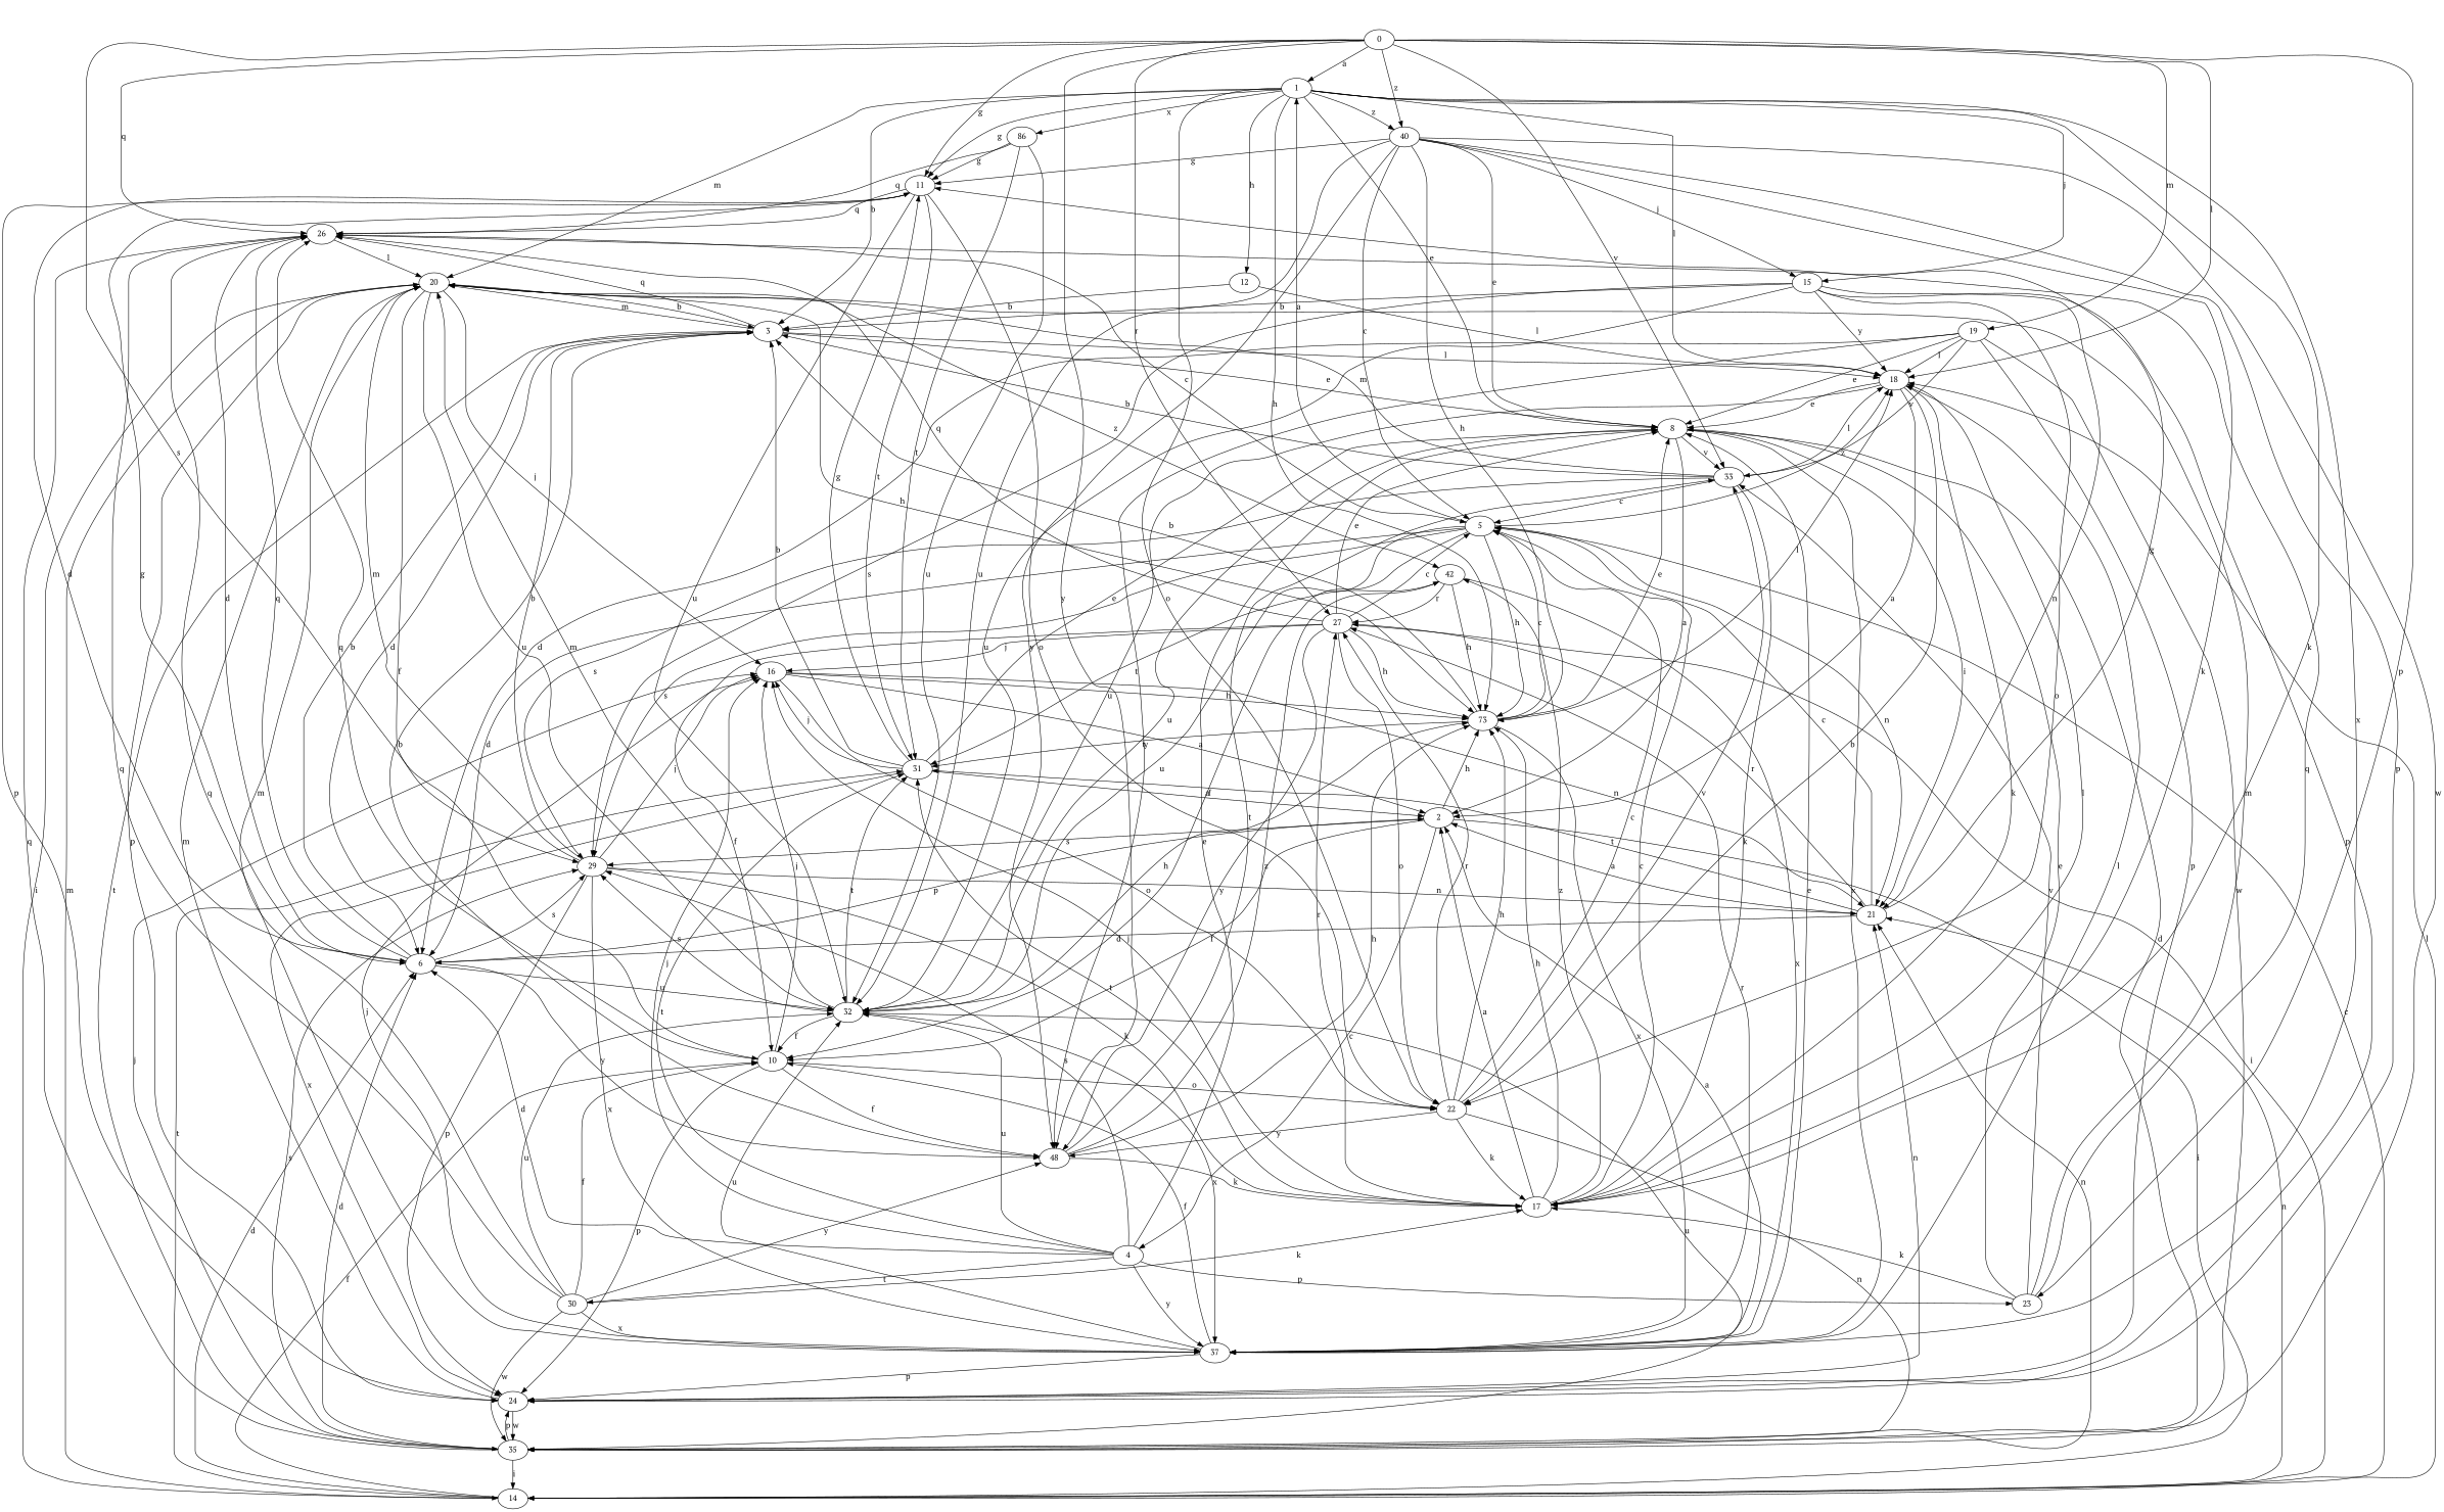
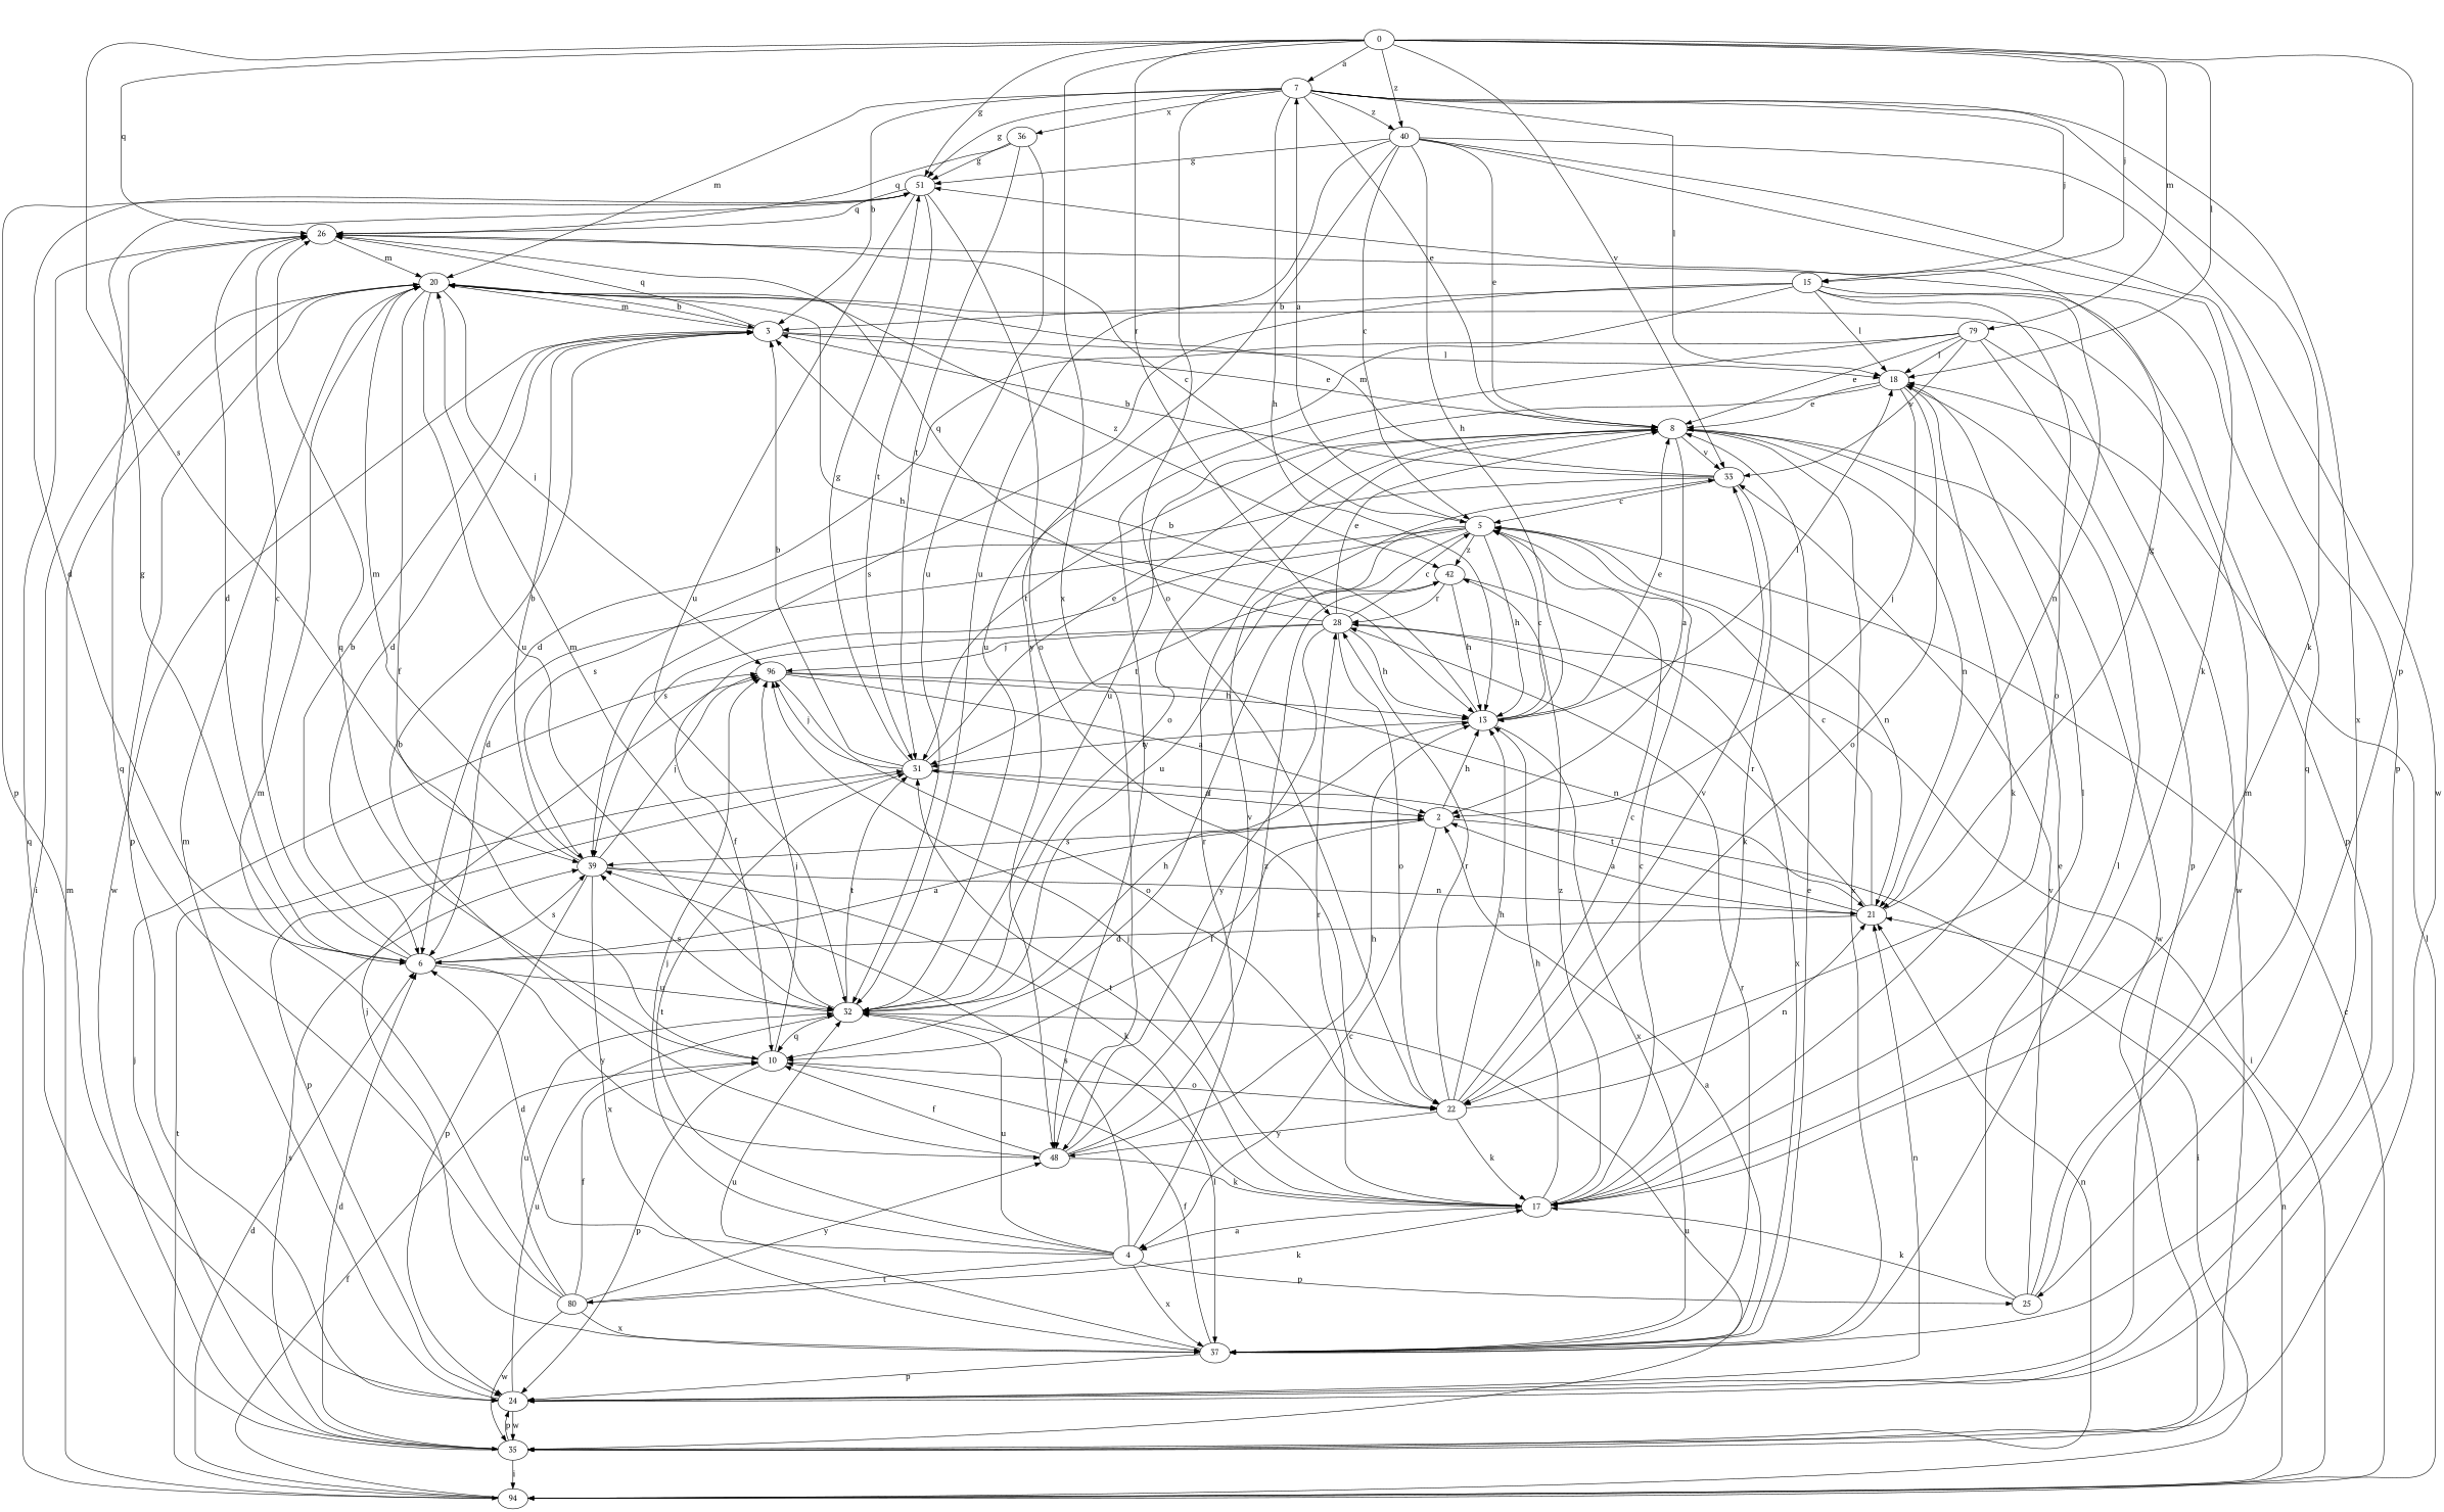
  strict digraph {
    fontname="PT Serif"
    node [fontname="PT Serif"]
    edge [fontname="PT Serif"]
    0
-   1
-   11
+   1 [label=7]
+   11 [label=51]
    15
    18
-   19
-   23
+   19 [label=79]
+   23 [label=25]
    26
-   27
-   29
+   27 [label=28]
+   29 [label=39]
    33
    n12 [label=48]
    40
    3
    8
-   12
-   13 [label=73]
+   13
    17
    20
    22
-   36 [label=86]
+   36
    37
    6
    31
    32
    24
    21
    2
    35
    5
    10
-   14
-   16
+   14 [label=94]
+   16 [label=96]
    42
    4
-   30
+   30 [label=80]
    0 -> 1 [label=a]
    0 -> 11 [label=g]
-   40 -> 15 [label=j]
+   0 -> 15 [label=j]
    0 -> 18 [label=l]
    0 -> 19 [label=m]
    0 -> 23 [label=p]
    0 -> 26 [label=q]
    0 -> 27 [label=r]
    0 -> 29 [label=s]
    0 -> 33 [label=v]
-   0 -> n12 [label=y]
+   0 -> n12 [label=x]
    0 -> 40 [label=z]
    1 -> 11 [label=g]
    1 -> 15 [label=j]
    1 -> 18 [label=l]
    1 -> 40 [label=z]
    1 -> 3 [label=b]
    1 -> 8 [label=e]
-   1 -> 12 [label=h]
    1 -> 13 [label=h]
    1 -> 17 [label=k]
    1 -> 20 [label=m]
    1 -> 22 [label=o]
    1 -> 36 [label=x]
    1 -> 37 [label=x]
    11 -> 26 [label=q]
    11 -> 22 [label=o]
    11 -> 6 [label=d]
    11 -> 31 [label=t]
    11 -> 32 [label=u]
    11 -> 24 [label=p]
-   15 -> 18 [label=y]
+   15 -> 18 [label=l]
    15 -> 29 [label=s]
    15 -> 3 [label=b]
    15 -> 22 [label=o]
    15 -> 32 [label=u]
    15 -> 24 [label=p]
    15 -> 21 [label=n]
    18 -> 8 [label=e]
    18 -> 17 [label=k]
-   18 -> 22 [label=b]
+   18 -> 22 [label=o]
    18 -> 32 [label=u]
-   18 -> 2 [label=a]
+   18 -> 2 [label=j]
    19 -> 18 [label=l]
    19 -> 33 [label=v]
    19 -> n12 [label=y]
    19 -> 8 [label=e]
    19 -> 6 [label=d]
    19 -> 24 [label=p]
    19 -> 35 [label=w]
    23 -> 26 [label=q]
    23 -> 33 [label=v]
    23 -> 8 [label=e]
    23 -> 17 [label=k]
    23 -> 20 [label=m]
-   26 -> 20 [label=l]
+   26 -> 20 [label=m]
    26 -> 6 [label=d]
    26 -> 5 [label=c]
    27 -> 26 [label=q]
    27 -> n12 [label=y]
    27 -> 8 [label=e]
    27 -> 13 [label=h]
    27 -> 22 [label=o]
    27 -> 5 [label=c]
    27 -> 10 [label=f]
    27 -> 14 [label=i]
    27 -> 16 [label=j]
    29 -> 3 [label=b]
    29 -> 17 [label=k]
    29 -> 20 [label=m]
    29 -> 37 [label=x]
    29 -> 24 [label=p]
    29 -> 21 [label=n]
    29 -> 16 [label=j]
-   33 -> 18 [label=l]
    33 -> 29 [label=s]
    33 -> 3 [label=b]
    33 -> 17 [label=k]
    33 -> 20 [label=m]
    33 -> 5 [label=c]
-   n12 -> 33 [label=t]
+   n12 -> 33 [label=v]
    n12 -> 3 [label=b]
    n12 -> 13 [label=h]
    n12 -> 17 [label=k]
-   10 -> n12 [label=f]
+   n12 -> 10 [label=f]
    n12 -> 42 [label=z]
    40 -> 11 [label=g]
    40 -> n12 [label=y]
    40 -> 8 [label=e]
    40 -> 13 [label=h]
    40 -> 17 [label=k]
    40 -> 32 [label=u]
    40 -> 24 [label=p]
    40 -> 35 [label=w]
    40 -> 5 [label=c]
    3 -> 18 [label=l]
    3 -> 26 [label=q]
    3 -> 8 [label=e]
    3 -> 20 [label=m]
    3 -> 6 [label=d]
-   3 -> 35 [label=t]
+   3 -> 35 [label=w]
    8 -> 33 [label=v]
    8 -> 37 [label=x]
-   8 -> 32 [label=u]
-   8 -> 21 [label=i]
+   8 -> 31 [label=t]
+   8 -> 32 [label=o]
+   8 -> 21 [label=n]
    8 -> 2 [label=a]
-   8 -> 35 [label=d]
-   12 -> 18 [label=l]
-   12 -> 3 [label=b]
+   8 -> 35 [label=w]
    13 -> 18 [label=l]
    13 -> 3 [label=b]
    13 -> 8 [label=e]
    13 -> 37 [label=x]
    13 -> 31 [label=t]
    13 -> 5 [label=c]
    17 -> 18 [label=l]
    17 -> 27 [label=r]
    17 -> 13 [label=h]
    17 -> 31 [label=t]
-   17 -> 2 [label=a]
+   17 -> 4 [label=a]
    17 -> 5 [label=c]
    17 -> 16 [label=j]
    17 -> 42 [label=z]
    20 -> 3 [label=b]
    20 -> 13 [label=h]
    20 -> 32 [label=u]
    20 -> 24 [label=p]
    20 -> 10 [label=f]
    20 -> 14 [label=i]
    20 -> 16 [label=j]
    20 -> 42 [label=z]
    22 -> 27 [label=r]
    22 -> 33 [label=v]
    22 -> n12 [label=y]
    22 -> 13 [label=h]
    22 -> 17 [label=k]
-   22 -> 35 [label=n]
+   22 -> 21 [label=n]
    22 -> 5 [label=c]
    36 -> 11 [label=g]
    36 -> 26 [label=q]
    36 -> 31 [label=t]
    36 -> 32 [label=u]
    37 -> 18 [label=l]
-   37 -> 26 [label=q]
    37 -> 27 [label=r]
    37 -> 8 [label=e]
    37 -> 32 [label=u]
    37 -> 24 [label=p]
    37 -> 2 [label=a]
    37 -> 10 [label=f]
    37 -> 16 [label=j]
    6 -> 11 [label=g]
-   6 -> 26 [label=q]
+   6 -> 26 [label=c]
    6 -> 29 [label=s]
    6 -> n12 [label=y]
    6 -> 3 [label=b]
    6 -> 32 [label=u]
-   6 -> 2 [label=p]
+   6 -> 2 [label=a]
    31 -> 11 [label=g]
    31 -> 3 [label=b]
    31 -> 8 [label=e]
-   31 -> 24 [label=x]
+   31 -> 24 [label=p]
    31 -> 2 [label=a]
    31 -> 16 [label=j]
    32 -> 29 [label=s]
    32 -> 13 [label=h]
    32 -> 20 [label=m]
-   32 -> 37 [label=x]
+   32 -> 37 [label=l]
    32 -> 31 [label=t]
-   32 -> 10 [label=f]
+   32 -> 10 [label=q]
    24 -> 20 [label=m]
+   24 -> 32 [label=u]
    24 -> 21 [label=n]
    24 -> 35 [label=w]
    21 -> 11 [label=g]
    21 -> 27 [label=r]
    21 -> 6 [label=d]
    21 -> 31 [label=t]
    21 -> 2 [label=a]
    21 -> 5 [label=c]
    2 -> 29 [label=s]
    2 -> 13 [label=h]
    2 -> 10 [label=f]
    2 -> 14 [label=i]
    2 -> 4 [label=c]
    35 -> 26 [label=q]
    35 -> 29 [label=s]
    35 -> 6 [label=d]
    35 -> 32 [label=u]
    35 -> 24 [label=p]
    35 -> 21 [label=n]
    35 -> 14 [label=i]
    35 -> 16 [label=j]
    5 -> 1 [label=a]
    5 -> 29 [label=s]
    5 -> 13 [label=h]
    5 -> 6 [label=d]
    5 -> 32 [label=u]
    5 -> 21 [label=n]
    5 -> 10 [label=f]
-   5 -> 18 [label=z]
+   5 -> 42 [label=z]
    10 -> 26 [label=q]
    10 -> 22 [label=o]
    10 -> 24 [label=p]
    10 -> 16 [label=j]
    14 -> 18 [label=l]
    14 -> 20 [label=m]
    14 -> 6 [label=d]
    14 -> 31 [label=t]
    14 -> 21 [label=n]
    14 -> 5 [label=c]
    14 -> 10 [label=f]
    16 -> 13 [label=h]
    16 -> 22 [label=o]
    16 -> 21 [label=n]
    16 -> 2 [label=a]
    42 -> 27 [label=r]
    42 -> 13 [label=h]
    42 -> 37 [label=x]
    42 -> 31 [label=t]
    4 -> 23 [label=p]
    4 -> 29 [label=s]
-   4 -> 8 [label=e]
-   4 -> 37 [label=y]
+   4 -> 8 [label=r]
+   4 -> 37 [label=x]
    4 -> 6 [label=d]
    4 -> 31 [label=t]
    4 -> 32 [label=u]
    4 -> 16 [label=j]
    4 -> 30 [label=t]
    30 -> 26 [label=q]
    30 -> n12 [label=y]
    30 -> 17 [label=k]
    30 -> 20 [label=m]
    30 -> 37 [label=x]
    30 -> 32 [label=u]
    30 -> 35 [label=w]
    30 -> 10 [label=f]
  }
